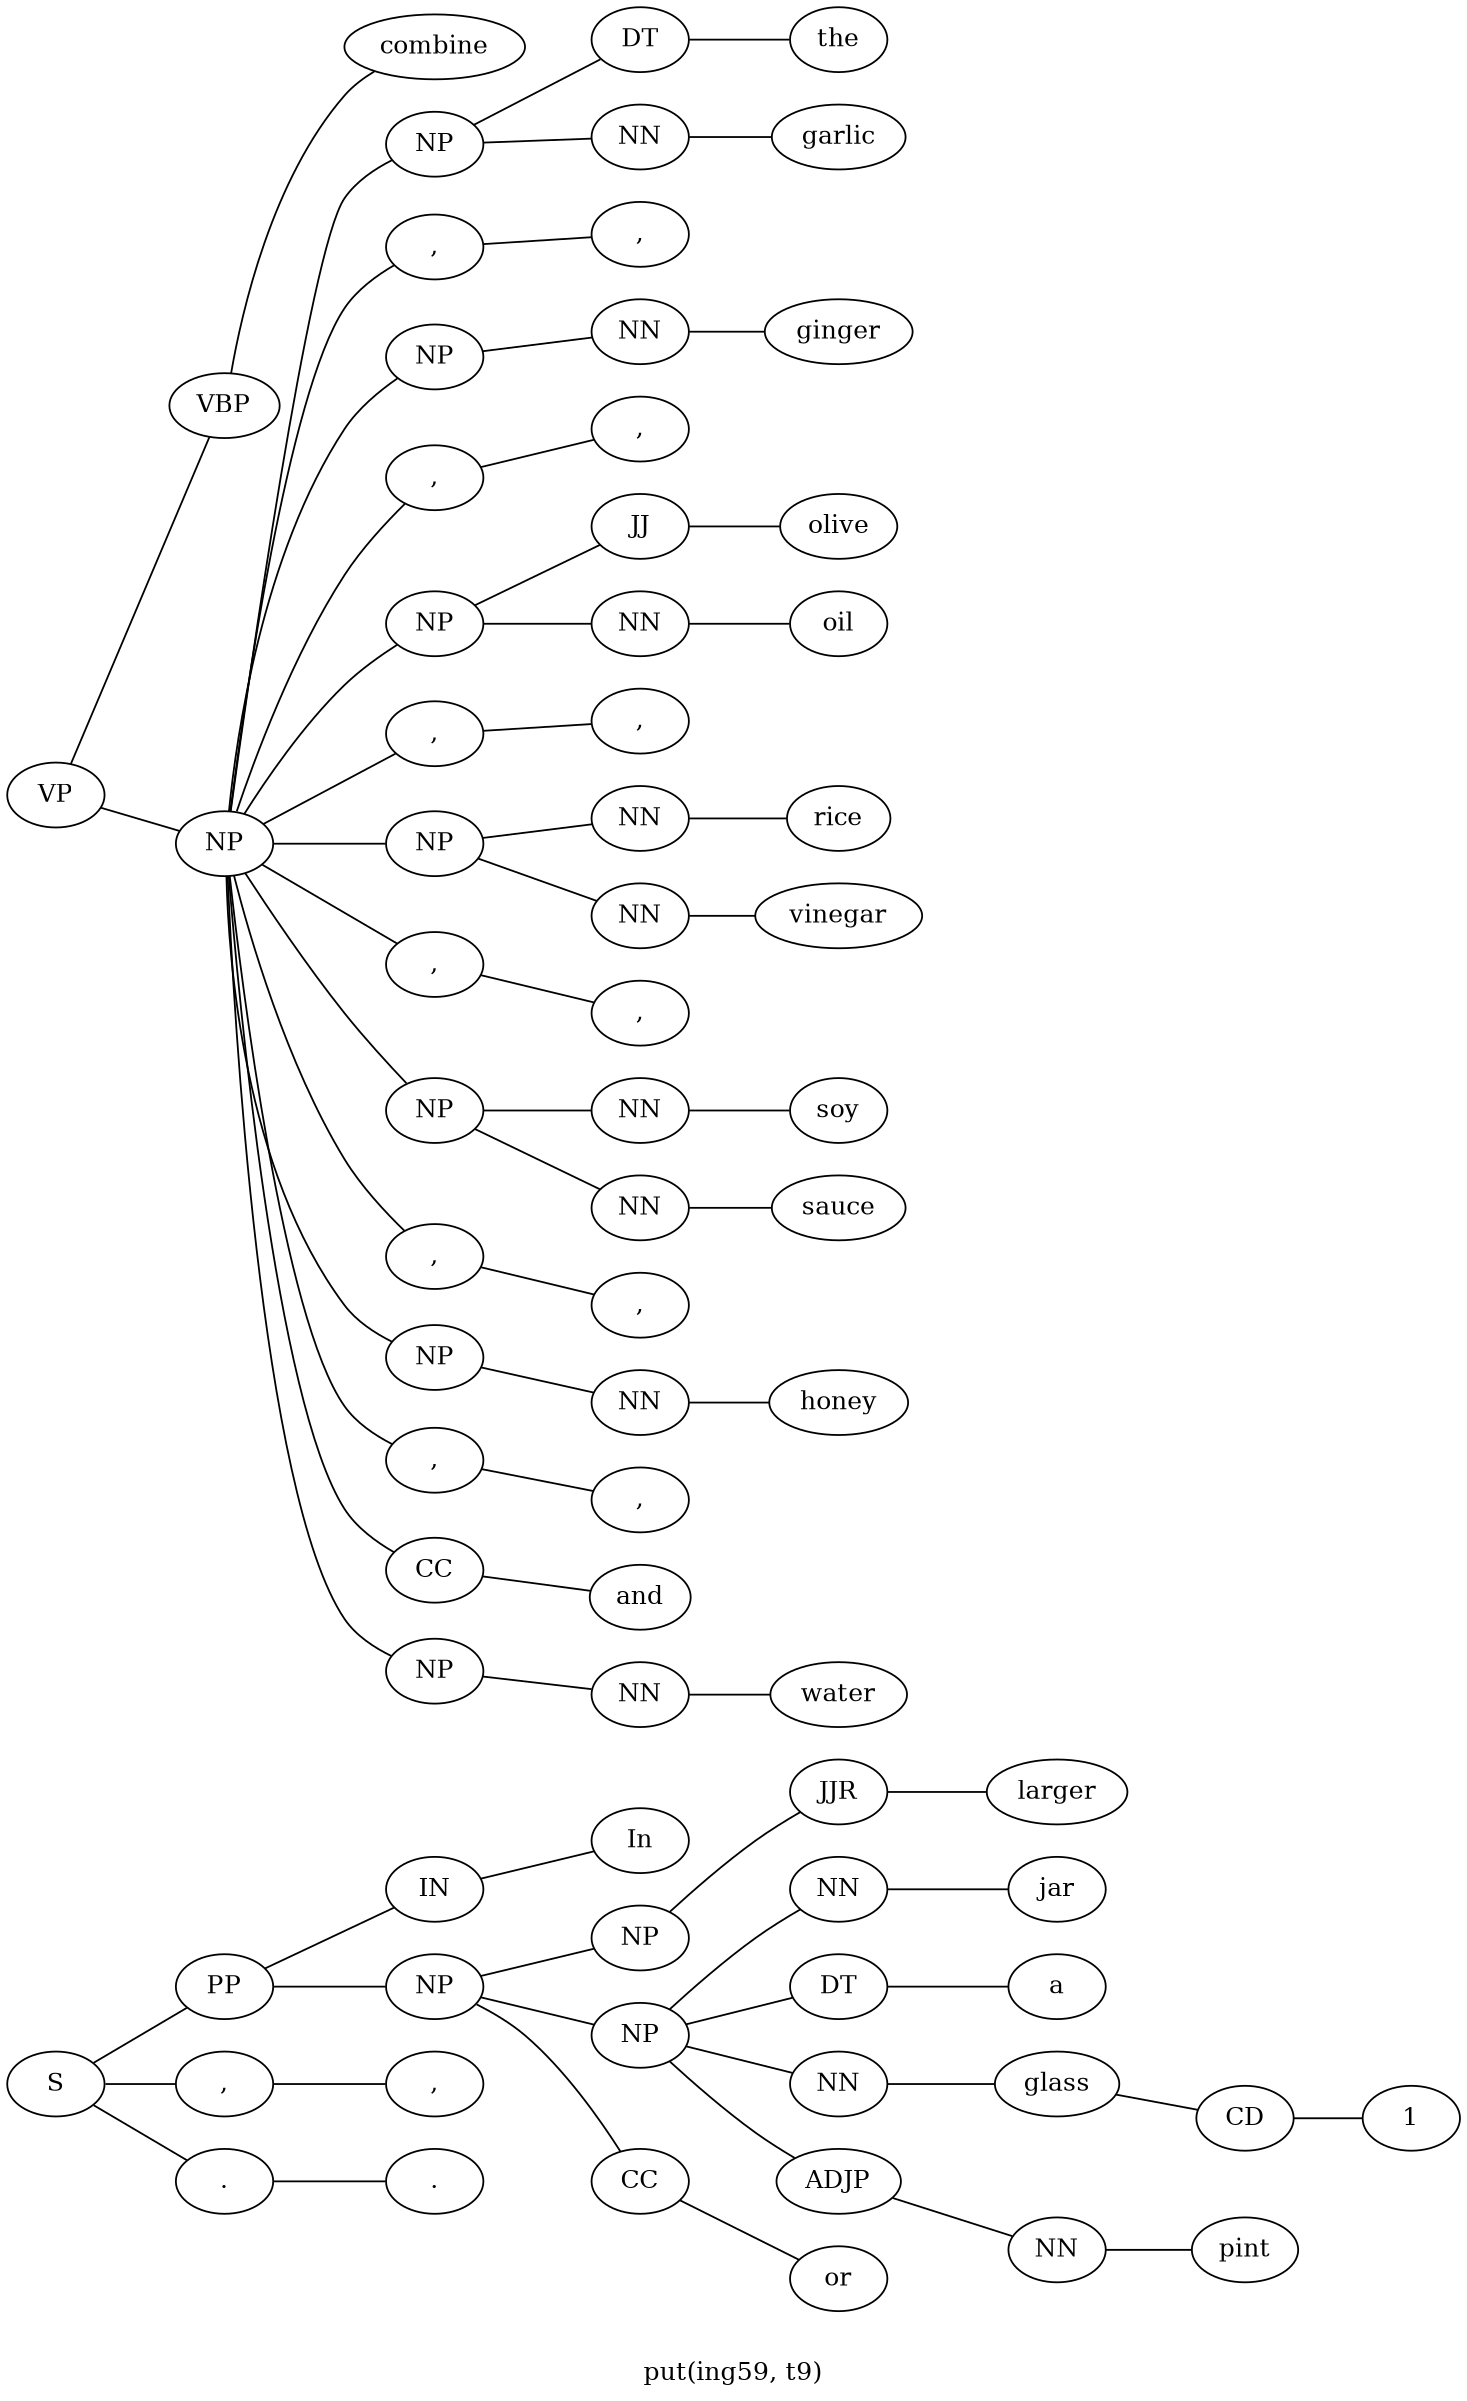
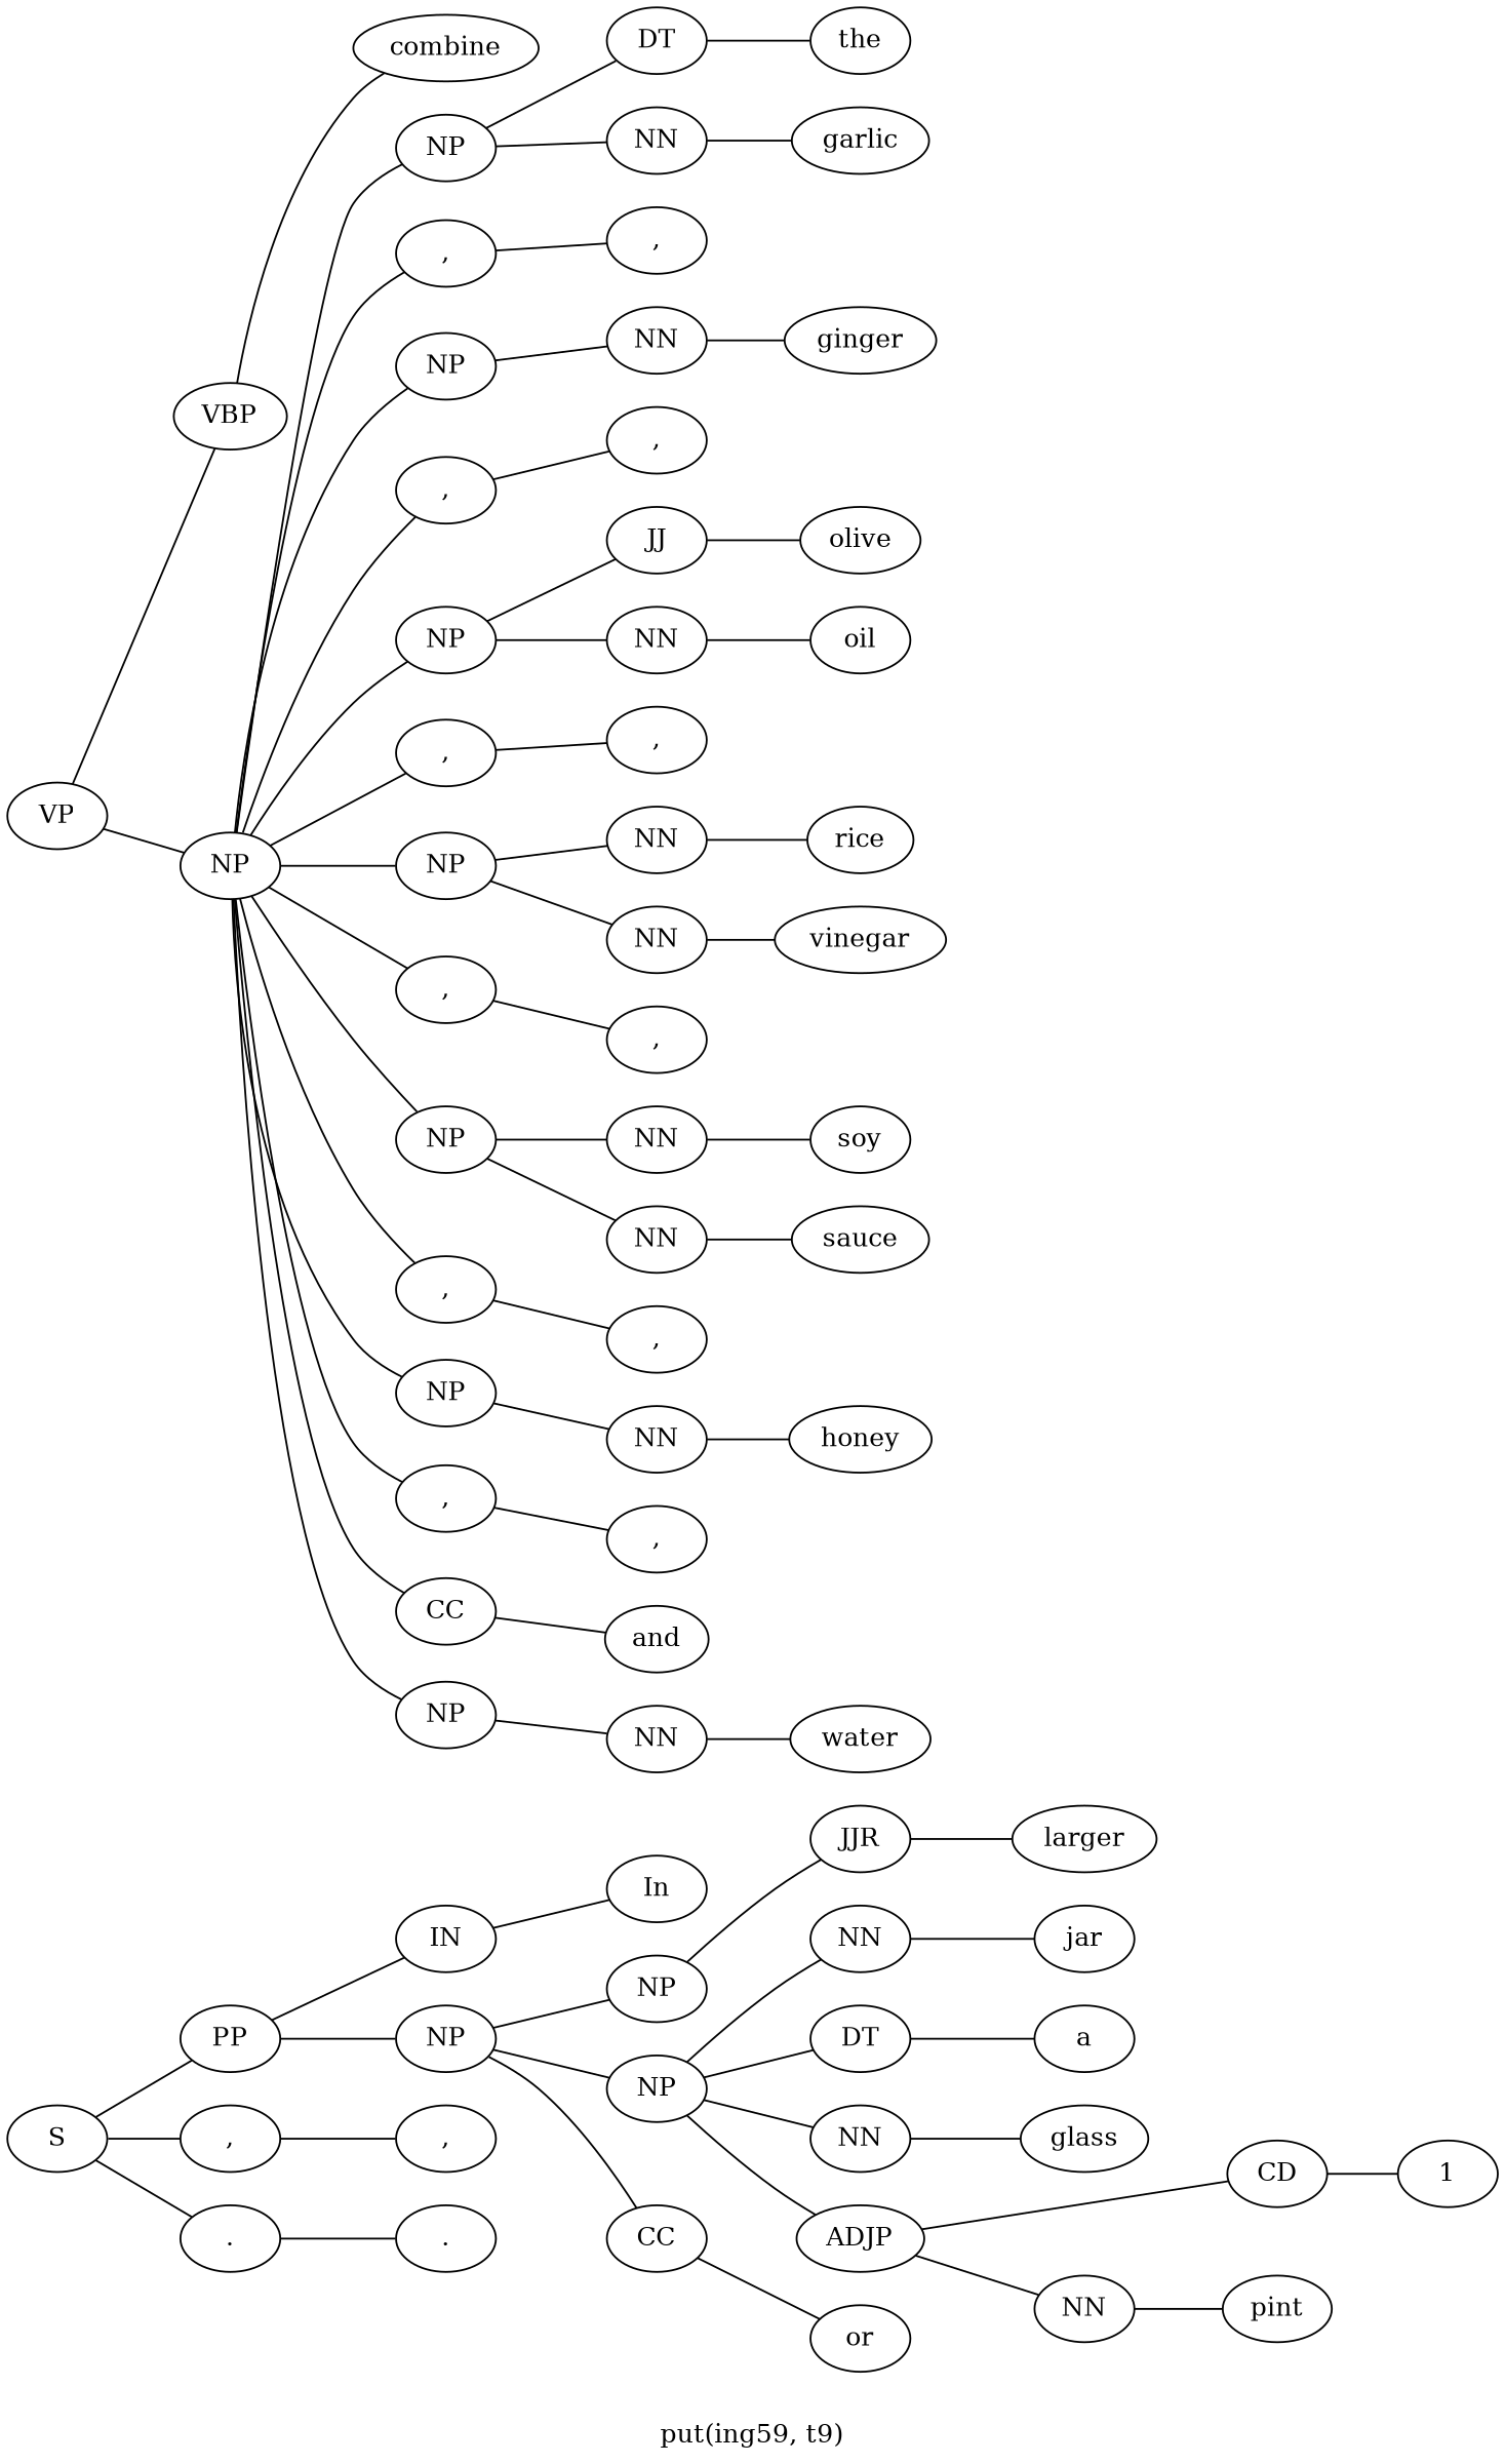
  graph {
    fontname="DejaVu Serif"
    label="put(ing59, t9)"
    rankdir=LR
    node [fontname="DejaVu Serif"]
    edge [fontname="DejaVu Serif"]
    n1 [label=S]
    n2 [label=PP]
    n3 [label=","]
    n4 [label="."]
    n5 [label=IN]
    n6 [label=NP]
    n7 [label=","]
    n8 [label=VP]
    n9 [label=VBP]
    n10 [label=NP]
    n11 [label="."]
    n12 [label=In]
    n13 [label=NP]
    n14 [label=CC]
    n15 [label=NP]
    n16 [label=DT]
    n17 [label=ADJP]
    n18 [label=NN]
    n19 [label=NN]
    n20 [label=or]
    n21 [label=JJR]
    n22 [label=a]
    n23 [label=CD]
    n24 [label=NN]
    n25 [label=glass]
    n26 [label=jar]
    n27 [label=1]
    n28 [label=pint]
    n29 [label=larger]
    n30 [label=combine]
    n31 [label=NP]
    n32 [label=","]
    n33 [label=NP]
    n34 [label=","]
    n35 [label=NP]
    n36 [label=","]
    n37 [label=NP]
    n38 [label=","]
    n39 [label=NP]
    n40 [label=","]
    n41 [label=NP]
    n42 [label=","]
    n43 [label=CC]
    n44 [label=NP]
    n45 [label=DT]
    n46 [label=NN]
    n47 [label=","]
    n48 [label=NN]
    n49 [label=","]
    n50 [label=JJ]
    n51 [label=NN]
    n52 [label=","]
    n53 [label=NN]
    n54 [label=NN]
    n55 [label=","]
    n56 [label=NN]
    n57 [label=NN]
    n58 [label=","]
    n59 [label=NN]
    n60 [label=","]
    n61 [label=and]
    n62 [label=NN]
    n63 [label=the]
    n64 [label=garlic]
    n65 [label=ginger]
    n66 [label=olive]
    n67 [label=oil]
    n68 [label=rice]
    n69 [label=vinegar]
    n70 [label=soy]
    n71 [label=sauce]
    n72 [label=honey]
    n73 [label=water]
    n1 -- n2
    n1 -- n3
    n1 -- n4
    n2 -- n5
    n2 -- n6
    n3 -- n7
    n4 -- n11
    n5 -- n12
    n6 -- n13
    n6 -- n14
    n6 -- n15
    n8 -- n9
    n8 -- n10
    n9 -- n30
    n10 -- n31
    n10 -- n32
    n10 -- n33
    n10 -- n34
    n10 -- n35
    n10 -- n36
    n10 -- n37
    n10 -- n38
    n10 -- n39
    n10 -- n40
    n10 -- n41
    n10 -- n42
    n10 -- n43
    n10 -- n44
    n13 -- n16
    n13 -- n17
    n13 -- n18
    n13 -- n19
    n14 -- n20
    n15 -- n21
    n16 -- n22
-   n25 -- n23
+   n17 -- n23
    n17 -- n24
    n18 -- n25
    n19 -- n26
    n21 -- n29
    n23 -- n27
    n24 -- n28
    n31 -- n45
    n31 -- n46
    n32 -- n47
    n33 -- n48
    n34 -- n49
    n35 -- n50
    n35 -- n51
    n36 -- n52
    n37 -- n53
    n37 -- n54
    n38 -- n55
    n39 -- n56
    n39 -- n57
    n40 -- n58
    n41 -- n59
    n42 -- n60
    n43 -- n61
    n44 -- n62
    n45 -- n63
    n46 -- n64
    n48 -- n65
    n50 -- n66
    n51 -- n67
    n53 -- n68
    n54 -- n69
    n56 -- n70
    n57 -- n71
    n59 -- n72
    n62 -- n73
  }
